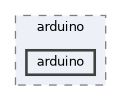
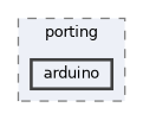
  digraph {
    compound=true
    n1 [color=grey25 fillcolor="#edf0f7" fontname=Helvetica fontsize=10 height=0.2 label=arduino shape=box style="filled,bold" width=0.4]
    subgraph cluster_1 {
      bgcolor="#edf0f7"
      fontname=Helvetica
      fontsize=10
-     label=arduino
+     label=porting
      pencolor=grey50
      style="filled,dashed"
      n1
    }
  }
